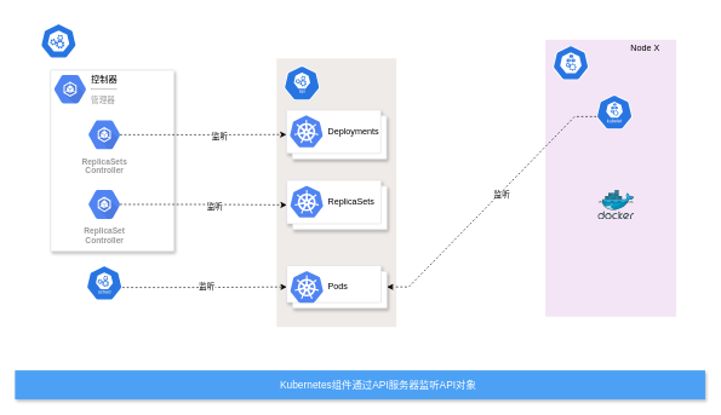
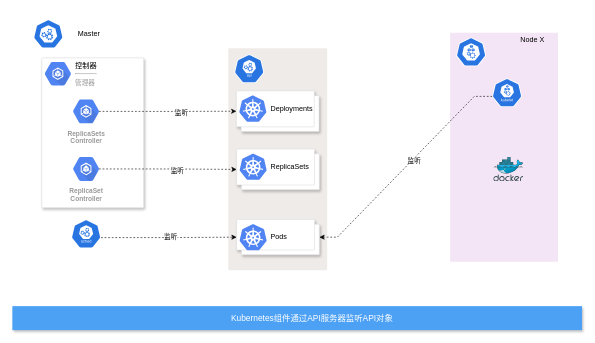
  <mxCell id="0" />
  <mxCell id="1" parent="0" />
  <mxCell id="2" value="" style="rounded=0;whiteSpace=wrap;html=1;strokeColor=none;" vertex="1" parent="1"><mxGeometry x="40" y="20" width="550" height="460" as="geometry" /></mxCell>
  <mxCell id="3" value="" style="strokeColor=#dddddd;shadow=1;strokeWidth=1;rounded=1;absoluteArcSize=1;arcSize=2;" vertex="1" parent="1"><mxGeometry x="69" y="96" width="170" height="250" as="geometry" /></mxCell>
  <mxCell id="4" value="&lt;font color=&quot;#000000&quot;&gt;控制器&lt;/font&gt;&lt;br&gt;&lt;hr&gt;&lt;span style=&quot;font-size: 11px&quot;&gt;管理器&lt;/span&gt;" style="dashed=0;connectable=0;html=1;fillColor=#5184F3;strokeColor=none;shape=mxgraph.gcp2.container_engine;part=1;labelPosition=right;verticalLabelPosition=middle;align=left;verticalAlign=top;spacingLeft=5;fontColor=#999999;fontSize=12;spacingTop=-8;" vertex="1" parent="3"><mxGeometry width="44" height="39" relative="1" as="geometry"><mxPoint x="5" y="7" as="offset" /></mxGeometry></mxCell>
  <mxCell id="5" value="ReplicaSets&lt;br&gt;Controller" style="html=1;fillColor=#5184F3;strokeColor=none;verticalAlign=top;labelPosition=center;verticalLabelPosition=bottom;align=center;spacingTop=-6;fontSize=11;fontStyle=1;fontColor=#999999;shape=mxgraph.gcp2.hexIcon;prIcon=container_engine" vertex="1" parent="3"><mxGeometry x="41" y="60" width="66" height="58.5" as="geometry" /></mxCell>
  <mxCell id="6" value="ReplicaSet&lt;br&gt;Controller" style="html=1;fillColor=#5184F3;strokeColor=none;verticalAlign=top;labelPosition=center;verticalLabelPosition=bottom;align=center;spacingTop=-6;fontSize=11;fontStyle=1;fontColor=#999999;shape=mxgraph.gcp2.hexIcon;prIcon=container_engine" vertex="1" parent="3"><mxGeometry x="41" y="156" width="66" height="58.5" as="geometry" /></mxCell>
  <mxCell id="7" value="" style="html=1;dashed=0;whitespace=wrap;fillColor=#2875E2;strokeColor=#ffffff;points=[[0.005,0.63,0],[0.1,0.2,0],[0.9,0.2,0],[0.5,0,0],[0.995,0.63,0],[0.72,0.99,0],[0.5,1,0],[0.28,0.99,0]];shape=mxgraph.kubernetes.icon;prIcon=master" vertex="1" parent="1"><mxGeometry x="55" y="32" width="50" height="48" as="geometry" /></mxCell>
  <mxCell id="8" value="" style="html=1;dashed=0;whitespace=wrap;fillColor=#2875E2;strokeColor=#ffffff;points=[[0.005,0.63,0],[0.1,0.2,0],[0.9,0.2,0],[0.5,0,0],[0.995,0.63,0],[0.72,0.99,0],[0.5,1,0],[0.28,0.99,0]];shape=mxgraph.kubernetes.icon;prIcon=sched" vertex="1" parent="1"><mxGeometry x="118" y="365.5" width="50" height="48" as="geometry" /></mxCell>
  <mxCell id="9" value="" style="points=[[0,0,0],[0.25,0,0],[0.5,0,0],[0.75,0,0],[1,0,0],[1,0.25,0],[1,0.5,0],[1,0.75,0],[1,1,0],[0.75,1,0],[0.5,1,0],[0.25,1,0],[0,1,0],[0,0.75,0],[0,0.5,0],[0,0.25,0]];rounded=1;absoluteArcSize=1;arcSize=2;html=1;strokeColor=none;gradientColor=none;shadow=0;dashed=0;fontSize=12;fontColor=#9E9E9E;align=left;verticalAlign=top;spacing=10;spacingTop=-4;fillColor=#EFEBE9;" vertex="1" parent="1"><mxGeometry x="380" y="80" width="165" height="370" as="geometry" /></mxCell>
  <mxCell id="10" value="" style="html=1;dashed=0;whitespace=wrap;fillColor=#2875E2;strokeColor=#ffffff;points=[[0.005,0.63,0],[0.1,0.2,0],[0.9,0.2,0],[0.5,0,0],[0.995,0.63,0],[0.72,0.99,0],[0.5,1,0],[0.28,0.99,0]];shape=mxgraph.kubernetes.icon;prIcon=api" vertex="1" parent="1"><mxGeometry x="390" y="90" width="50" height="48" as="geometry" /></mxCell>
  <mxCell id="11" value="" style="shape=mxgraph.gcp2.doubleRect;strokeColor=#dddddd;shadow=1;strokeWidth=1;" vertex="1" parent="1"><mxGeometry x="393.5" y="151" width="138" height="68" as="geometry" /></mxCell>
  <mxCell id="12" value="&lt;font color=&quot;#000000&quot;&gt;Deployments&lt;/font&gt;" style="dashed=0;connectable=0;html=1;fillColor=#5184F3;strokeColor=none;shape=mxgraph.gcp2.kubernetes_logo;part=1;labelPosition=right;verticalLabelPosition=middle;align=left;verticalAlign=middle;spacingLeft=5;fontColor=#999999;fontSize=12;" vertex="1" parent="11"><mxGeometry width="45" height="43.65" relative="1" as="geometry"><mxPoint x="5" y="7.675" as="offset" /></mxGeometry></mxCell>
  <mxCell id="13" value="" style="shape=mxgraph.gcp2.doubleRect;strokeColor=#dddddd;shadow=1;strokeWidth=1;" vertex="1" parent="1"><mxGeometry x="394" y="248" width="138" height="68" as="geometry" /></mxCell>
  <mxCell id="14" value="&lt;font color=&quot;#000000&quot;&gt;ReplicaSets&lt;/font&gt;" style="dashed=0;connectable=0;html=1;fillColor=#5184F3;strokeColor=none;shape=mxgraph.gcp2.kubernetes_logo;part=1;labelPosition=right;verticalLabelPosition=middle;align=left;verticalAlign=middle;spacingLeft=5;fontColor=#999999;fontSize=12;" vertex="1" parent="13"><mxGeometry width="45" height="43.65" relative="1" as="geometry"><mxPoint x="5" y="7.675" as="offset" /></mxGeometry></mxCell>
  <mxCell id="15" value="" style="shape=mxgraph.gcp2.doubleRect;strokeColor=#dddddd;shadow=1;strokeWidth=1;" vertex="1" parent="1"><mxGeometry x="394" y="365.5" width="138" height="59" as="geometry" /></mxCell>
  <mxCell id="16" value="&lt;font color=&quot;#000000&quot;&gt;Pods&lt;/font&gt;" style="dashed=0;connectable=0;html=1;fillColor=#5184F3;strokeColor=none;shape=mxgraph.gcp2.kubernetes_logo;part=1;labelPosition=right;verticalLabelPosition=middle;align=left;verticalAlign=middle;spacingLeft=5;fontColor=#999999;fontSize=12;" vertex="1" parent="15"><mxGeometry width="45" height="43.65" relative="1" as="geometry"><mxPoint x="5" y="7.675" as="offset" /></mxGeometry></mxCell>
+ <mxCell id="17" value="Master" style="text;html=1;strokeColor=none;fillColor=none;align=center;verticalAlign=middle;whiteSpace=wrap;rounded=0;" vertex="1" parent="1"><mxGeometry x="128" y="46" width="40" height="20" as="geometry" /></mxCell>
  <mxCell id="18" value="" style="points=[[0,0,0],[0.25,0,0],[0.5,0,0],[0.75,0,0],[1,0,0],[1,0.25,0],[1,0.5,0],[1,0.75,0],[1,1,0],[0.75,1,0],[0.5,1,0],[0.25,1,0],[0,1,0],[0,0.75,0],[0,0.5,0],[0,0.25,0]];rounded=1;absoluteArcSize=1;arcSize=2;html=1;strokeColor=none;gradientColor=none;shadow=0;dashed=0;fontSize=12;fontColor=#9E9E9E;align=left;verticalAlign=top;spacing=10;spacingTop=-4;fillColor=#F3E5F5;" vertex="1" parent="1"><mxGeometry x="750" y="54" width="180" height="382" as="geometry" /></mxCell>
  <mxCell id="19" value="" style="html=1;dashed=0;whitespace=wrap;fillColor=#2875E2;strokeColor=#ffffff;points=[[0.005,0.63,0],[0.1,0.2,0],[0.9,0.2,0],[0.5,0,0],[0.995,0.63,0],[0.72,0.99,0],[0.5,1,0],[0.28,0.99,0]];shape=mxgraph.kubernetes.icon;prIcon=node" vertex="1" parent="1"><mxGeometry x="760" y="62" width="50" height="48" as="geometry" /></mxCell>
  <mxCell id="20" value="Node X" style="text;html=1;strokeColor=none;fillColor=none;align=center;verticalAlign=middle;whiteSpace=wrap;rounded=0;" vertex="1" parent="1"><mxGeometry x="865" y="56" width="45" height="20" as="geometry" /></mxCell>
  <mxCell id="21" value="" style="html=1;dashed=0;whitespace=wrap;fillColor=#2875E2;strokeColor=#ffffff;points=[[0.005,0.63,0],[0.1,0.2,0],[0.9,0.2,0],[0.5,0,0],[0.995,0.63,0],[0.72,0.99,0],[0.5,1,0],[0.28,0.99,0]];shape=mxgraph.kubernetes.icon;prIcon=kubelet" vertex="1" parent="1"><mxGeometry x="820" y="130" width="50" height="48" as="geometry" /></mxCell>
  <mxCell id="22" value="" style="aspect=fixed;html=1;points=[];align=center;image;fontSize=12;image=img/lib/mscae/Docker.svg;" vertex="1" parent="1"><mxGeometry x="822.5" y="261.5" width="50" height="41" as="geometry" /></mxCell>
  <mxCell id="23" value="Kubernetes组件通过API服务器监听API对象" style="fillColor=#4DA1F5;strokeColor=none;shadow=1;gradientColor=none;fontSize=14;align=center;spacingLeft=50;fontColor=#ffffff;" vertex="1" parent="1"><mxGeometry x="20" y="510" width="950" height="40" as="geometry" /></mxCell>
  <mxCell id="24" style="edgeStyle=orthogonalEdgeStyle;rounded=0;orthogonalLoop=1;jettySize=auto;html=1;exitX=0.825;exitY=0.5;exitDx=0;exitDy=0;exitPerimeter=0;entryX=0;entryY=0.5;entryDx=0;entryDy=0;dashed=1;" edge="1" parent="1" source="5" target="11"><mxGeometry relative="1" as="geometry" /></mxCell>
  <mxCell id="25" value="监听" style="edgeLabel;html=1;align=center;verticalAlign=middle;resizable=0;points=[];" vertex="1" connectable="0" parent="24"><mxGeometry x="0.201" y="-1" relative="1" as="geometry"><mxPoint x="-1" as="offset" /></mxGeometry></mxCell>
  <mxCell id="26" style="edgeStyle=orthogonalEdgeStyle;rounded=0;orthogonalLoop=1;jettySize=auto;html=1;exitX=0.825;exitY=0.5;exitDx=0;exitDy=0;exitPerimeter=0;entryX=0;entryY=0.5;entryDx=0;entryDy=0;dashed=1;" edge="1" parent="1" source="6" target="13"><mxGeometry relative="1" as="geometry" /></mxCell>
  <mxCell id="27" value="监听" style="edgeLabel;html=1;align=center;verticalAlign=middle;resizable=0;points=[];" vertex="1" connectable="0" parent="26"><mxGeometry x="0.14" y="-1" relative="1" as="geometry"><mxPoint as="offset" /></mxGeometry></mxCell>
  <mxCell id="28" style="rounded=0;orthogonalLoop=1;jettySize=auto;html=1;exitX=1;exitY=0.5;exitDx=0;exitDy=0;entryX=0.005;entryY=0.63;entryDx=0;entryDy=0;entryPerimeter=0;dashed=1;edgeStyle=entityRelationEdgeStyle;elbow=vertical;startArrow=classic;startFill=1;endArrow=none;endFill=0;" edge="1" parent="1" source="15" target="21"><mxGeometry relative="1" as="geometry" /></mxCell>
  <mxCell id="29" value="监听" style="edgeLabel;html=1;align=center;verticalAlign=middle;resizable=0;points=[];" vertex="1" connectable="0" parent="28"><mxGeometry x="0.09" y="-2" relative="1" as="geometry"><mxPoint as="offset" /></mxGeometry></mxCell>
  <mxCell id="30" style="edgeStyle=orthogonalEdgeStyle;rounded=0;orthogonalLoop=1;jettySize=auto;html=1;exitX=0.995;exitY=0.63;exitDx=0;exitDy=0;exitPerimeter=0;entryX=0;entryY=0.5;entryDx=0;entryDy=0;dashed=1;" edge="1" parent="1" source="8" target="15"><mxGeometry relative="1" as="geometry" /></mxCell>
  <mxCell id="31" value="监听" style="edgeLabel;html=1;align=center;verticalAlign=middle;resizable=0;points=[];" vertex="1" connectable="0" parent="30"><mxGeometry x="0.022" y="1" relative="1" as="geometry"><mxPoint as="offset" /></mxGeometry></mxCell>
